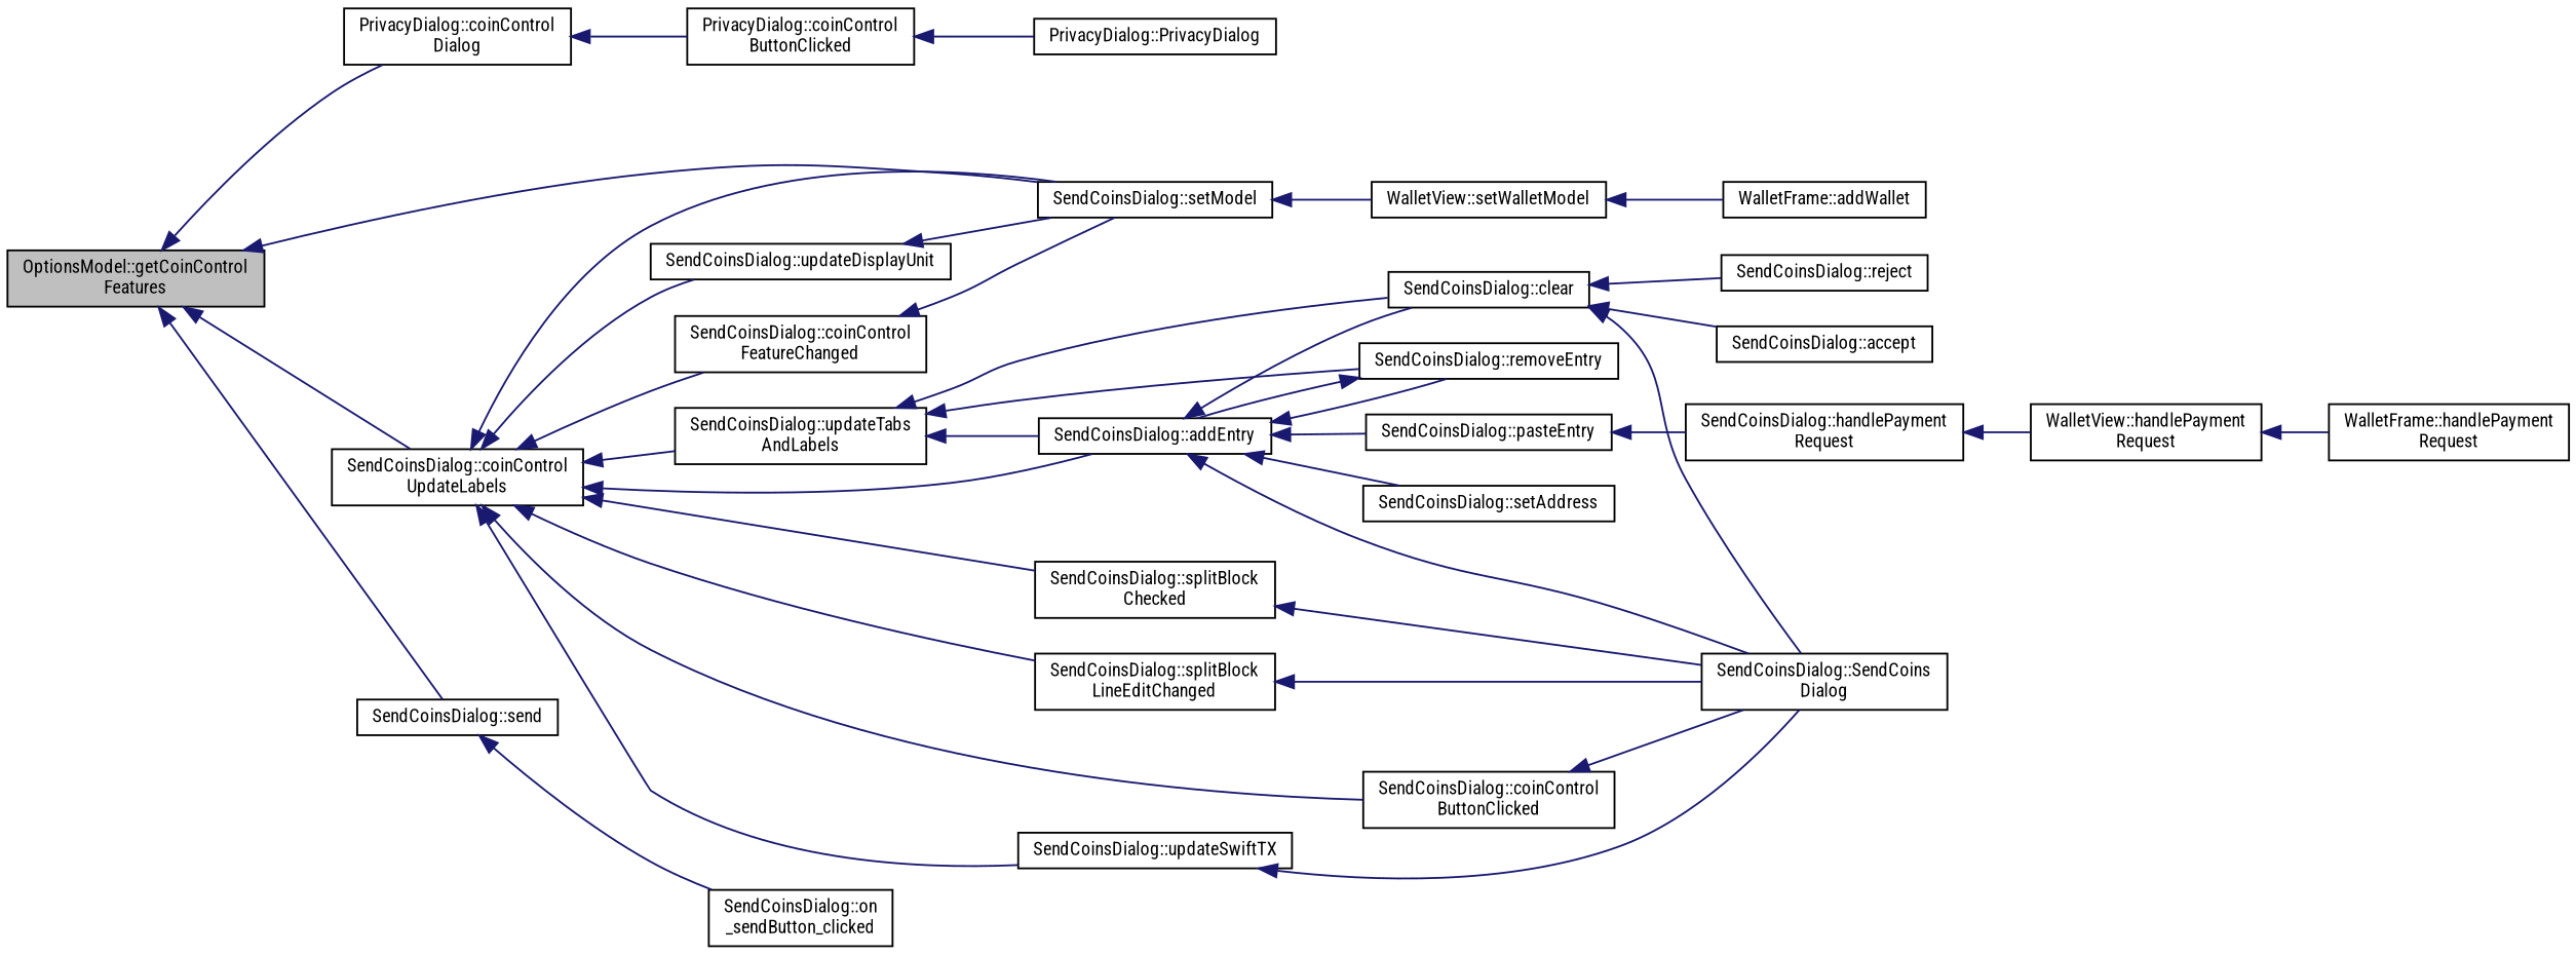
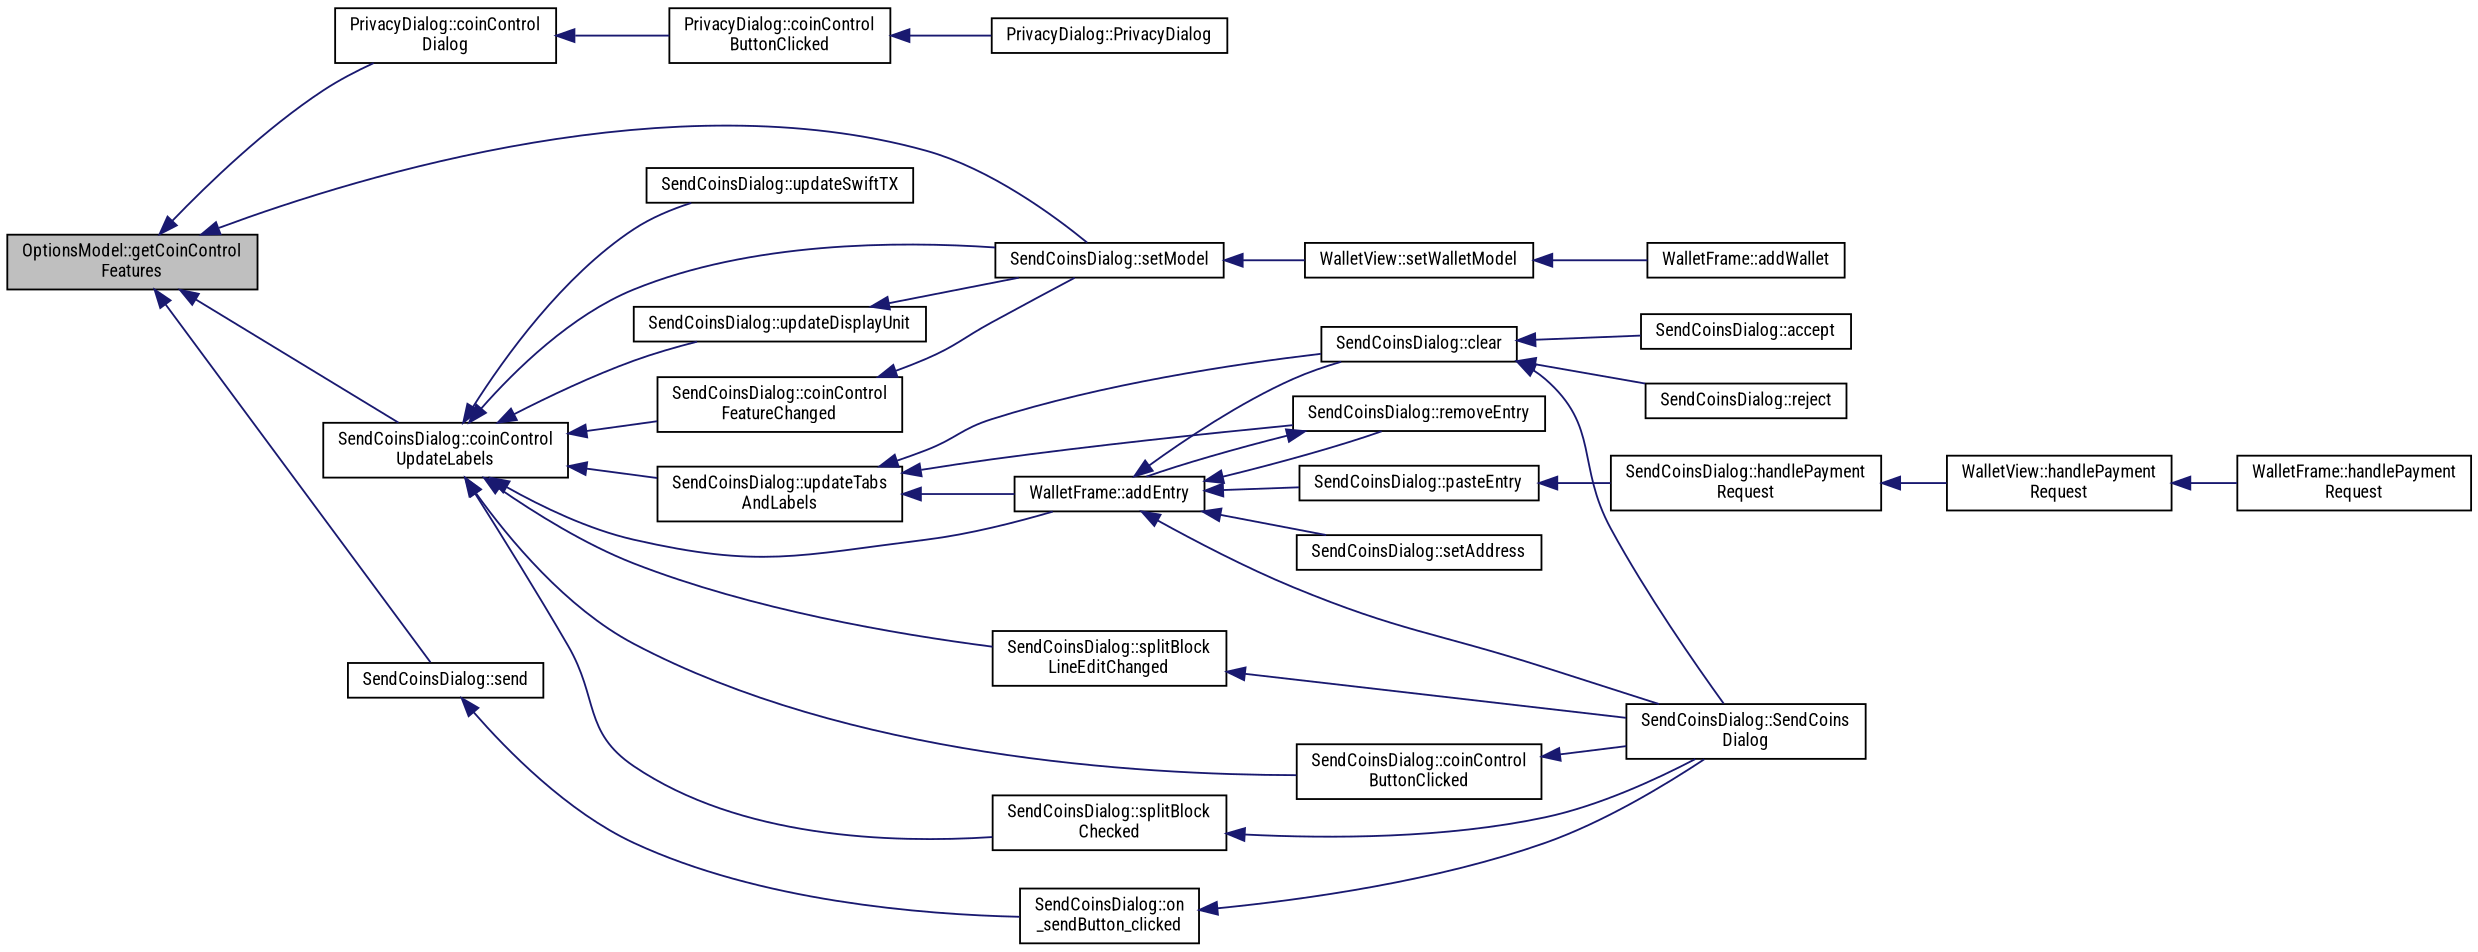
  digraph {
    fontname="Roboto Condensed"
    rankdir=LR
    node [color=black fillcolor=white fontname="Roboto Condensed" fontsize=10 shape=record style=filled]
    edge [color=midnightblue dir=back fontname="Roboto Condensed" fontsize=10 labelfontname=Helvetica labelfontsize=10 style=solid]
    n1 [fillcolor=grey75 fontcolor=black height=0.2 label="OptionsModel::getCoinControl\lFeatures" width=0.4]
    n2 [height=0.2 label="PrivacyDialog::coinControl\lDialog" width=0.4]
    n3 [height=0.2 label="SendCoinsDialog::setModel" width=0.4]
    n4 [height=0.2 label="SendCoinsDialog::send" width=0.4]
    n5 [height=0.2 label="SendCoinsDialog::coinControl\lUpdateLabels" width=0.4]
    n6 [height=0.2 label="PrivacyDialog::coinControl\lButtonClicked" width=0.4]
    n7 [height=0.2 label="WalletView::setWalletModel" width=0.4]
    n8 [height=0.2 label="SendCoinsDialog::on\l_sendButton_clicked" width=0.4]
-   n9 [height=0.2 label="SendCoinsDialog::addEntry" width=0.4]
+   n9 [height=0.2 label="WalletFrame::addEntry" width=0.4]
    n10 [height=0.2 label="SendCoinsDialog::updateTabs\lAndLabels" width=0.4]
    n11 [height=0.2 label="SendCoinsDialog::updateDisplayUnit" width=0.4]
    n12 [height=0.2 label="SendCoinsDialog::updateSwiftTX" width=0.4]
    n13 [height=0.2 label="SendCoinsDialog::splitBlock\lChecked" width=0.4]
    n14 [height=0.2 label="SendCoinsDialog::splitBlock\lLineEditChanged" width=0.4]
    n15 [height=0.2 label="SendCoinsDialog::coinControl\lFeatureChanged" width=0.4]
    n16 [height=0.2 label="SendCoinsDialog::coinControl\lButtonClicked" width=0.4]
    n17 [height=0.2 label="PrivacyDialog::PrivacyDialog" width=0.4]
    n18 [height=0.2 label="WalletFrame::addWallet" width=0.4]
    n19 [height=0.2 label="SendCoinsDialog::SendCoins\lDialog" width=0.4]
    n20 [height=0.2 label="SendCoinsDialog::clear" width=0.4]
    n21 [height=0.2 label="SendCoinsDialog::removeEntry" width=0.4]
    n22 [height=0.2 label="SendCoinsDialog::setAddress" width=0.4]
    n23 [height=0.2 label="SendCoinsDialog::pasteEntry" width=0.4]
    n24 [height=0.2 label="SendCoinsDialog::reject" width=0.4]
    n25 [height=0.2 label="SendCoinsDialog::accept" width=0.4]
    n26 [height=0.2 label="SendCoinsDialog::handlePayment\lRequest" width=0.4]
    n27 [height=0.2 label="WalletView::handlePayment\lRequest" width=0.4]
    n28 [height=0.2 label="WalletFrame::handlePayment\lRequest" width=0.4]
    n1 -> n2
    n1 -> n3
    n1 -> n4
    n1 -> n5
    n2 -> n6
    n3 -> n7
    n4 -> n8
    n5 -> n3
    n5 -> n9
    n5 -> n10
    n5 -> n11
    n5 -> n12
    n5 -> n13
    n5 -> n14
    n5 -> n15
    n5 -> n16
    n6 -> n17
    n7 -> n18
    n9 -> n19
    n9 -> n20
    n9 -> n21
    n9 -> n22
    n9 -> n23
    n10 -> n9
    n10 -> n20
    n10 -> n21
    n11 -> n3
-   n12 -> n19
+   n8 -> n19
    n13 -> n19
    n14 -> n19
    n15 -> n3
    n16 -> n19
    n20 -> n19
    n20 -> n24
    n20 -> n25
    n21 -> n9
    n23 -> n26
    n26 -> n27
    n27 -> n28
  }
